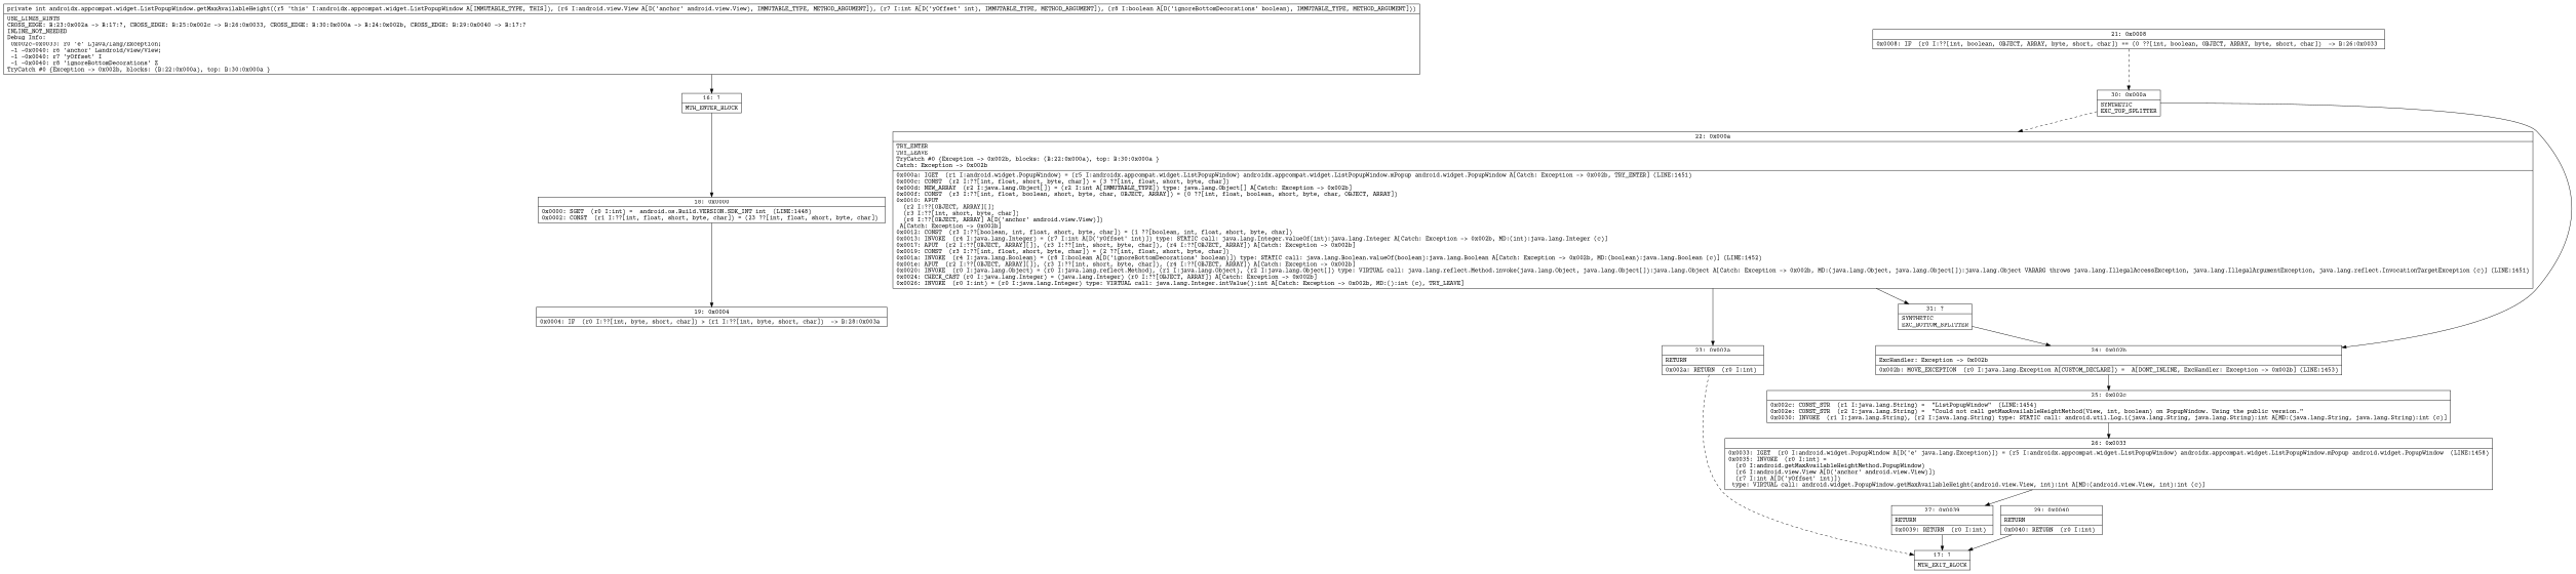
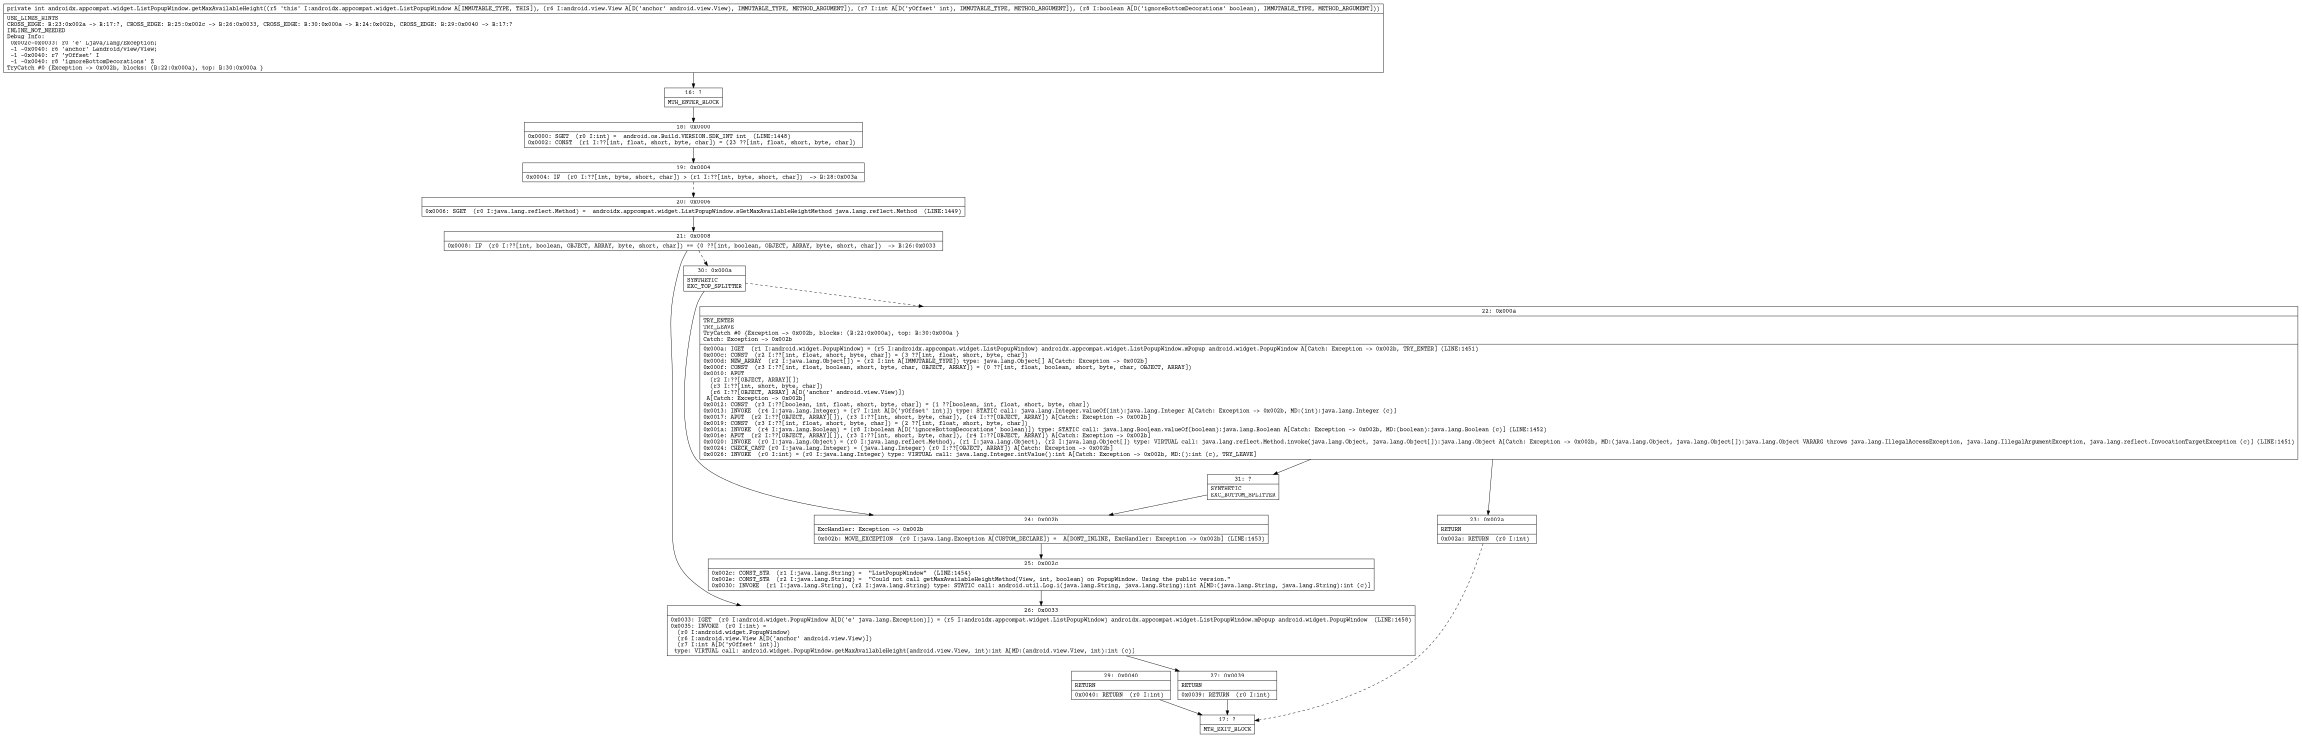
  digraph {
    fontname="Courier Prime"
    node [fontname="Courier Prime" shape=record]
    edge [fontname="Courier Prime"]
    n1 [label="{16\:\ ?|MTH_ENTER_BLOCK\l}"]
    n2 [label="{18\:\ 0x0000|0x0000: SGET  (r0 I:int) =  android.os.Build.VERSION.SDK_INT int  (LINE:1448)\l0x0002: CONST  (r1 I:??[int, float, short, byte, char]) = (23 ??[int, float, short, byte, char]) \l}"]
    n3 [label="{19\:\ 0x0004|0x0004: IF  (r0 I:??[int, byte, short, char]) \> (r1 I:??[int, byte, short, char])  \-\> B:28:0x003a \l}"]
+   n4 [label="{20\:\ 0x0006|0x0006: SGET  (r0 I:java.lang.reflect.Method) =  androidx.appcompat.widget.ListPopupWindow.sGetMaxAvailableHeightMethod java.lang.reflect.Method  (LINE:1449)\l}"]
    n5 [label="{21\:\ 0x0008|0x0008: IF  (r0 I:??[int, boolean, OBJECT, ARRAY, byte, short, char]) == (0 ??[int, boolean, OBJECT, ARRAY, byte, short, char])  \-\> B:26:0x0033 \l}"]
-   n6 [label="{26\:\ 0x0033|0x0033: IGET  (r0 I:android.widget.PopupWindow A[D('e' java.lang.Exception)]) = (r5 I:androidx.appcompat.widget.ListPopupWindow) androidx.appcompat.widget.ListPopupWindow.mPopup android.widget.PopupWindow  (LINE:1458)\l0x0035: INVOKE  (r0 I:int) = \l  (r0 I:android.getMaxAvailableHeightMethod.PopupWindow)\l  (r6 I:android.view.View A[D('anchor' android.view.View)])\l  (r7 I:int A[D('yOffset' int)])\l type: VIRTUAL call: android.widget.PopupWindow.getMaxAvailableHeight(android.view.View, int):int A[MD:(android.view.View, int):int (c)]\l}"]
+   n6 [label="{26\:\ 0x0033|0x0033: IGET  (r0 I:android.widget.PopupWindow A[D('e' java.lang.Exception)]) = (r5 I:androidx.appcompat.widget.ListPopupWindow) androidx.appcompat.widget.ListPopupWindow.mPopup android.widget.PopupWindow  (LINE:1458)\l0x0035: INVOKE  (r0 I:int) = \l  (r0 I:android.widget.PopupWindow)\l  (r6 I:android.view.View A[D('anchor' android.view.View)])\l  (r7 I:int A[D('yOffset' int)])\l type: VIRTUAL call: android.widget.PopupWindow.getMaxAvailableHeight(android.view.View, int):int A[MD:(android.view.View, int):int (c)]\l}"]
    n7 [label="{30\:\ 0x000a|SYNTHETIC\lEXC_TOP_SPLITTER\l}"]
    n8 [label="{27\:\ 0x0039|RETURN\l|0x0039: RETURN  (r0 I:int) \l}"]
    n9 [label="{22\:\ 0x000a|TRY_ENTER\lTRY_LEAVE\lTryCatch #0 \{Exception \-\> 0x002b, blocks: (B:22:0x000a), top: B:30:0x000a \}\lCatch: Exception \-\> 0x002b\l|0x000a: IGET  (r1 I:android.widget.PopupWindow) = (r5 I:androidx.appcompat.widget.ListPopupWindow) androidx.appcompat.widget.ListPopupWindow.mPopup android.widget.PopupWindow A[Catch: Exception \-\> 0x002b, TRY_ENTER] (LINE:1451)\l0x000c: CONST  (r2 I:??[int, float, short, byte, char]) = (3 ??[int, float, short, byte, char]) \l0x000d: NEW_ARRAY  (r2 I:java.lang.Object[]) = (r2 I:int A[IMMUTABLE_TYPE]) type: java.lang.Object[] A[Catch: Exception \-\> 0x002b]\l0x000f: CONST  (r3 I:??[int, float, boolean, short, byte, char, OBJECT, ARRAY]) = (0 ??[int, float, boolean, short, byte, char, OBJECT, ARRAY]) \l0x0010: APUT  \l  (r2 I:??[OBJECT, ARRAY][])\l  (r3 I:??[int, short, byte, char])\l  (r6 I:??[OBJECT, ARRAY] A[D('anchor' android.view.View)])\l A[Catch: Exception \-\> 0x002b]\l0x0012: CONST  (r3 I:??[boolean, int, float, short, byte, char]) = (1 ??[boolean, int, float, short, byte, char]) \l0x0013: INVOKE  (r4 I:java.lang.Integer) = (r7 I:int A[D('yOffset' int)]) type: STATIC call: java.lang.Integer.valueOf(int):java.lang.Integer A[Catch: Exception \-\> 0x002b, MD:(int):java.lang.Integer (c)]\l0x0017: APUT  (r2 I:??[OBJECT, ARRAY][]), (r3 I:??[int, short, byte, char]), (r4 I:??[OBJECT, ARRAY]) A[Catch: Exception \-\> 0x002b]\l0x0019: CONST  (r3 I:??[int, float, short, byte, char]) = (2 ??[int, float, short, byte, char]) \l0x001a: INVOKE  (r4 I:java.lang.Boolean) = (r8 I:boolean A[D('ignoreBottomDecorations' boolean)]) type: STATIC call: java.lang.Boolean.valueOf(boolean):java.lang.Boolean A[Catch: Exception \-\> 0x002b, MD:(boolean):java.lang.Boolean (c)] (LINE:1452)\l0x001e: APUT  (r2 I:??[OBJECT, ARRAY][]), (r3 I:??[int, short, byte, char]), (r4 I:??[OBJECT, ARRAY]) A[Catch: Exception \-\> 0x002b]\l0x0020: INVOKE  (r0 I:java.lang.Object) = (r0 I:java.lang.reflect.Method), (r1 I:java.lang.Object), (r2 I:java.lang.Object[]) type: VIRTUAL call: java.lang.reflect.Method.invoke(java.lang.Object, java.lang.Object[]):java.lang.Object A[Catch: Exception \-\> 0x002b, MD:(java.lang.Object, java.lang.Object[]):java.lang.Object VARARG throws java.lang.IllegalAccessException, java.lang.IllegalArgumentException, java.lang.reflect.InvocationTargetException (c)] (LINE:1451)\l0x0024: CHECK_CAST (r0 I:java.lang.Integer) = (java.lang.Integer) (r0 I:??[OBJECT, ARRAY]) A[Catch: Exception \-\> 0x002b]\l0x0026: INVOKE  (r0 I:int) = (r0 I:java.lang.Integer) type: VIRTUAL call: java.lang.Integer.intValue():int A[Catch: Exception \-\> 0x002b, MD:():int (c), TRY_LEAVE]\l}"]
    n10 [label="{24\:\ 0x002b|ExcHandler: Exception \-\> 0x002b\l|0x002b: MOVE_EXCEPTION  (r0 I:java.lang.Exception A[CUSTOM_DECLARE]) =  A[DONT_INLINE, ExcHandler: Exception \-\> 0x002b] (LINE:1453)\l}"]
    n11 [label="{17\:\ ?|MTH_EXIT_BLOCK\l}"]
    n12 [label="{23\:\ 0x002a|RETURN\l|0x002a: RETURN  (r0 I:int) \l}"]
    n13 [label="{31\:\ ?|SYNTHETIC\lEXC_BOTTOM_SPLITTER\l}"]
    n14 [label="{25\:\ 0x002c|0x002c: CONST_STR  (r1 I:java.lang.String) =  \"ListPopupWindow\"  (LINE:1454)\l0x002e: CONST_STR  (r2 I:java.lang.String) =  \"Could not call getMaxAvailableHeightMethod(View, int, boolean) on PopupWindow. Using the public version.\" \l0x0030: INVOKE  (r1 I:java.lang.String), (r2 I:java.lang.String) type: STATIC call: android.util.Log.i(java.lang.String, java.lang.String):int A[MD:(java.lang.String, java.lang.String):int (c)]\l}"]
    n15 [label="{29\:\ 0x0040|RETURN\l|0x0040: RETURN  (r0 I:int) \l}"]
    n16 [label="{private int androidx.appcompat.widget.ListPopupWindow.getMaxAvailableHeight((r5 'this' I:androidx.appcompat.widget.ListPopupWindow A[IMMUTABLE_TYPE, THIS]), (r6 I:android.view.View A[D('anchor' android.view.View), IMMUTABLE_TYPE, METHOD_ARGUMENT]), (r7 I:int A[D('yOffset' int), IMMUTABLE_TYPE, METHOD_ARGUMENT]), (r8 I:boolean A[D('ignoreBottomDecorations' boolean), IMMUTABLE_TYPE, METHOD_ARGUMENT]))  | USE_LINES_HINTS\lCROSS_EDGE: B:23:0x002a \-\> B:17:?, CROSS_EDGE: B:25:0x002c \-\> B:26:0x0033, CROSS_EDGE: B:30:0x000a \-\> B:24:0x002b, CROSS_EDGE: B:29:0x0040 \-\> B:17:?\lINLINE_NOT_NEEDED\lDebug Info:\l  0x002c\-0x0033: r0 'e' Ljava\/lang\/Exception;\l  \-1 \-0x0040: r6 'anchor' Landroid\/view\/View;\l  \-1 \-0x0040: r7 'yOffset' I\l  \-1 \-0x0040: r8 'ignoreBottomDecorations' Z\lTryCatch #0 \{Exception \-\> 0x002b, blocks: (B:22:0x000a), top: B:30:0x000a \}\l}"]
    n1 -> n2
    n2 -> n3
+   n3 -> n4 [style=dashed]
+   n4 -> n5
+   n5 -> n6
    n5 -> n7 [style=dashed]
    n6 -> n8
    n7 -> n9 [style=dashed]
    n7 -> n10
    n8 -> n11
    n9 -> n12
    n9 -> n13
    n10 -> n14
    n12 -> n11 [style=dashed]
    n13 -> n10
    n14 -> n6
    n15 -> n11
    n16 -> n1
  }
